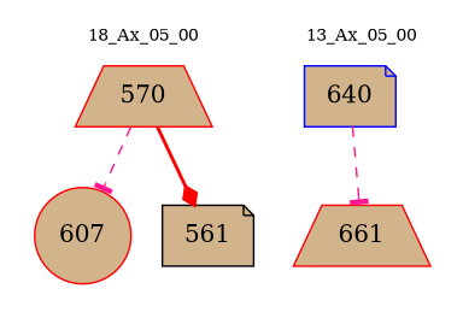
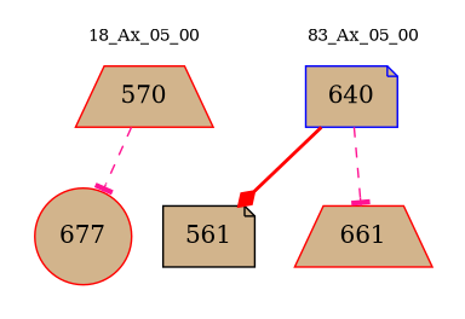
  digraph {
    node [color=red fillcolor=tan shape=trapezium style=filled]
    edge [arrowhead=tee color=deeppink style=dashed]
    n1 [label=570]
    n2 [color=black label=561 shape=note]
-   n3 [label=607 shape=circle]
+   n3 [label=677 shape=circle]
    n4 [color=blue label=640 shape=note]
    n5 [label=661]
    subgraph cluster_1 {
      color=white
      fontsize=10
      label="18_Ax_05_00"
      n1
      n2
      n3
    }
    subgraph cluster_2 {
      color=white
      fontsize=10
-     label="13_Ax_05_00"
+     label="83_Ax_05_00"
      n4
      n5
    }
-   n1 -> n2 [arrowhead=diamond color=red style=bold]
+   n4 -> n2 [arrowhead=diamond color=red style=bold]
    n1 -> n3
    n4 -> n5
  }
